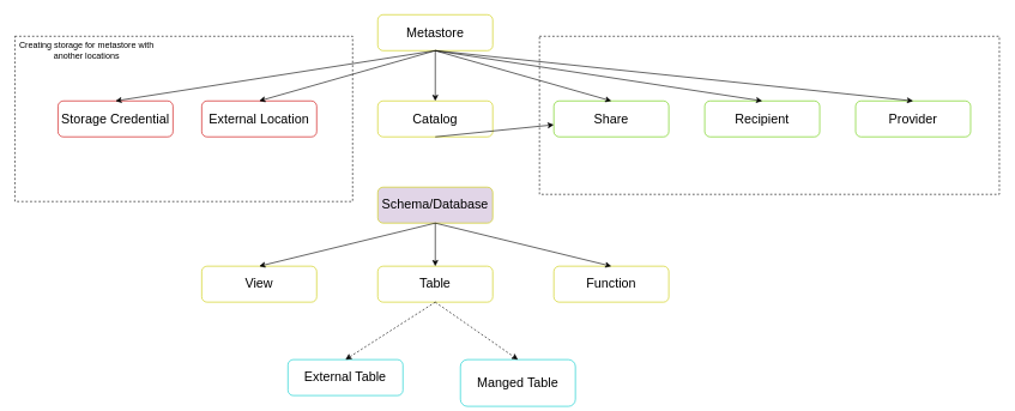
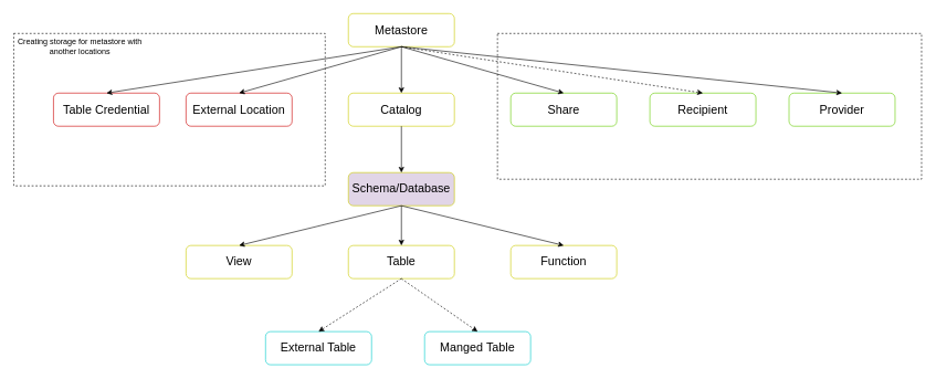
  <mxCell id="0" />
  <mxCell id="1" parent="0" />
  <mxCell id="2" value="" style="rounded=0;whiteSpace=wrap;html=1;fillColor=none;dashed=1;" vertex="1" parent="1"><mxGeometry x="750" y="50" width="640" height="220" as="geometry" /></mxCell>
  <mxCell id="3" value="" style="rounded=0;whiteSpace=wrap;html=1;fillColor=none;dashed=1;" vertex="1" parent="1"><mxGeometry x="20" y="50" width="470" height="230" as="geometry" /></mxCell>
  <mxCell id="4" value="&lt;font style=&quot;font-size: 18px;&quot;&gt;Metastore&lt;/font&gt;" style="rounded=1;whiteSpace=wrap;html=1;strokeColor=#CCCC00;" vertex="1" parent="1"><mxGeometry x="525" y="20" width="160" height="50" as="geometry" /></mxCell>
  <mxCell id="5" value="&lt;font style=&quot;font-size: 18px;&quot;&gt;Catalog&lt;/font&gt;" style="rounded=1;whiteSpace=wrap;html=1;strokeColor=#CCCC00;" vertex="1" parent="1"><mxGeometry x="525" y="140" width="160" height="50" as="geometry" /></mxCell>
  <mxCell id="6" value="&lt;font style=&quot;font-size: 18px;&quot;&gt;Schema/Database&lt;/font&gt;" style="rounded=1;whiteSpace=wrap;html=1;strokeColor=#CCCC00;fillColor=#e1d5e7;" vertex="1" parent="1"><mxGeometry x="525" y="260" width="160" height="50" as="geometry" /></mxCell>
  <mxCell id="7" value="&lt;span style=&quot;font-size: 18px;&quot;&gt;View&lt;/span&gt;" style="rounded=1;whiteSpace=wrap;html=1;strokeColor=#CCCC00;" vertex="1" parent="1"><mxGeometry x="280" y="370" width="160" height="50" as="geometry" /></mxCell>
  <mxCell id="8" value="&lt;font style=&quot;font-size: 18px;&quot;&gt;Table&lt;/font&gt;" style="rounded=1;whiteSpace=wrap;html=1;strokeColor=#CCCC00;" vertex="1" parent="1"><mxGeometry x="525" y="370" width="160" height="50" as="geometry" /></mxCell>
  <mxCell id="9" value="&lt;font style=&quot;font-size: 18px;&quot;&gt;Function&lt;/font&gt;" style="rounded=1;whiteSpace=wrap;html=1;strokeColor=#CCCC00;" vertex="1" parent="1"><mxGeometry x="770" y="370" width="160" height="50" as="geometry" /></mxCell>
  <mxCell id="10" value="&lt;font style=&quot;font-size: 18px;&quot;&gt;External Table&lt;/font&gt;" style="rounded=1;whiteSpace=wrap;html=1;strokeColor=#00CCCC;" vertex="1" parent="1"><mxGeometry x="400" y="500" width="160" height="50" as="geometry" /></mxCell>
- <mxCell id="11" value="&lt;font style=&quot;font-size: 18px;&quot;&gt;Manged Table&lt;/font&gt;" style="rounded=1;whiteSpace=wrap;html=1;strokeColor=#00CCCC;" vertex="1" parent="1"><mxGeometry x="640" y="500" width="160" height="65" as="geometry" /></mxCell>
+ <mxCell id="11" value="&lt;font style=&quot;font-size: 18px;&quot;&gt;Manged Table&lt;/font&gt;" style="rounded=1;whiteSpace=wrap;html=1;strokeColor=#00CCCC;" vertex="1" parent="1"><mxGeometry x="640" y="500" width="160" height="50" as="geometry" /></mxCell>
  <mxCell id="12" value="" style="endArrow=classic;html=1;rounded=0;exitX=0.5;exitY=1;exitDx=0;exitDy=0;entryX=0.5;entryY=0;entryDx=0;entryDy=0;" edge="1" parent="1" source="4" target="5"><mxGeometry width="50" height="50" relative="1" as="geometry"><mxPoint x="350" y="280" as="sourcePoint" /><mxPoint x="400" y="230" as="targetPoint" /></mxGeometry></mxCell>
- <mxCell id="13" value="" style="endArrow=classic;html=1;rounded=0;exitX=0.5;exitY=1;exitDx=0;exitDy=0;" edge="1" parent="1" source="5" target="21"><mxGeometry width="50" height="50" relative="1" as="geometry"><mxPoint x="770" y="210" as="sourcePoint" /><mxPoint x="820" y="160" as="targetPoint" /></mxGeometry></mxCell>
+ <mxCell id="13" value="" style="endArrow=classic;html=1;rounded=0;exitX=0.5;exitY=1;exitDx=0;exitDy=0;entryX=0.5;entryY=0;entryDx=0;entryDy=0;" edge="1" parent="1" source="5" target="6"><mxGeometry width="50" height="50" relative="1" as="geometry"><mxPoint x="770" y="210" as="sourcePoint" /><mxPoint x="820" y="160" as="targetPoint" /></mxGeometry></mxCell>
  <mxCell id="14" value="" style="endArrow=classic;html=1;rounded=0;exitX=0.5;exitY=1;exitDx=0;exitDy=0;entryX=0.5;entryY=0;entryDx=0;entryDy=0;" edge="1" parent="1" source="6" target="8"><mxGeometry width="50" height="50" relative="1" as="geometry"><mxPoint x="760" y="230" as="sourcePoint" /><mxPoint x="810" y="180" as="targetPoint" /></mxGeometry></mxCell>
  <mxCell id="15" value="" style="endArrow=classic;html=1;rounded=0;exitX=0.5;exitY=1;exitDx=0;exitDy=0;entryX=0.5;entryY=0;entryDx=0;entryDy=0;" edge="1" parent="1" source="6" target="7"><mxGeometry width="50" height="50" relative="1" as="geometry"><mxPoint x="310" y="250" as="sourcePoint" /><mxPoint x="360" y="200" as="targetPoint" /></mxGeometry></mxCell>
  <mxCell id="16" value="" style="endArrow=classic;html=1;rounded=0;exitX=0.5;exitY=1;exitDx=0;exitDy=0;entryX=0.5;entryY=0;entryDx=0;entryDy=0;" edge="1" parent="1" source="6" target="9"><mxGeometry width="50" height="50" relative="1" as="geometry"><mxPoint x="880" y="240" as="sourcePoint" /><mxPoint x="930" y="190" as="targetPoint" /></mxGeometry></mxCell>
  <mxCell id="17" value="" style="endArrow=classic;html=1;rounded=0;exitX=0.5;exitY=1;exitDx=0;exitDy=0;entryX=0.5;entryY=0;entryDx=0;entryDy=0;dashed=1;" edge="1" parent="1" source="8" target="10"><mxGeometry width="50" height="50" relative="1" as="geometry"><mxPoint x="220" y="550" as="sourcePoint" /><mxPoint x="270" y="500" as="targetPoint" /></mxGeometry></mxCell>
  <mxCell id="18" value="" style="endArrow=classic;html=1;rounded=0;exitX=0.5;exitY=1;exitDx=0;exitDy=0;entryX=0.5;entryY=0;entryDx=0;entryDy=0;dashed=1;" edge="1" parent="1" source="8" target="11"><mxGeometry width="50" height="50" relative="1" as="geometry"><mxPoint x="790" y="510" as="sourcePoint" /><mxPoint x="840" y="460" as="targetPoint" /></mxGeometry></mxCell>
  <mxCell id="19" value="&lt;span style=&quot;font-size: 18px;&quot;&gt;External Location&lt;/span&gt;" style="rounded=1;whiteSpace=wrap;html=1;strokeColor=#CC0000;" vertex="1" parent="1"><mxGeometry x="280" y="140" width="160" height="50" as="geometry" /></mxCell>
- <mxCell id="20" value="&lt;font style=&quot;font-size: 18px;&quot;&gt;Storage Credential&lt;/font&gt;" style="rounded=1;whiteSpace=wrap;html=1;strokeColor=#CC0000;" vertex="1" parent="1"><mxGeometry x="80" y="140" width="160" height="50" as="geometry" /></mxCell>
+ <mxCell id="20" value="&lt;font style=&quot;font-size: 18px;&quot;&gt;Table Credential&lt;/font&gt;" style="rounded=1;whiteSpace=wrap;html=1;strokeColor=#CC0000;" vertex="1" parent="1"><mxGeometry x="80" y="140" width="160" height="50" as="geometry" /></mxCell>
  <mxCell id="21" value="&lt;span style=&quot;font-size: 18px;&quot;&gt;Share&lt;/span&gt;" style="rounded=1;whiteSpace=wrap;html=1;strokeColor=#66CC00;" vertex="1" parent="1"><mxGeometry x="770" y="140" width="160" height="50" as="geometry" /></mxCell>
  <mxCell id="22" value="&lt;span style=&quot;font-size: 18px;&quot;&gt;Recipient&lt;/span&gt;" style="rounded=1;whiteSpace=wrap;html=1;strokeColor=#66CC00;" vertex="1" parent="1"><mxGeometry x="980" y="140" width="160" height="50" as="geometry" /></mxCell>
  <mxCell id="23" value="&lt;span style=&quot;font-size: 18px;&quot;&gt;Provider&lt;/span&gt;" style="rounded=1;whiteSpace=wrap;html=1;strokeColor=#66CC00;" vertex="1" parent="1"><mxGeometry x="1190" y="140" width="160" height="50" as="geometry" /></mxCell>
  <mxCell id="24" value="Creating storage for metastore with another locations" style="text;html=1;strokeColor=none;fillColor=none;align=center;verticalAlign=middle;whiteSpace=wrap;rounded=0;" vertex="1" parent="1"><mxGeometry x="20" y="50" width="200" height="40" as="geometry" /></mxCell>
  <mxCell id="25" value="" style="endArrow=classic;html=1;rounded=0;exitX=0.5;exitY=1;exitDx=0;exitDy=0;entryX=0.5;entryY=0;entryDx=0;entryDy=0;" edge="1" parent="1" source="4" target="20"><mxGeometry width="50" height="50" relative="1" as="geometry"><mxPoint x="240" y="340" as="sourcePoint" /><mxPoint x="290" y="290" as="targetPoint" /></mxGeometry></mxCell>
  <mxCell id="26" value="" style="endArrow=classic;html=1;rounded=0;exitX=0.5;exitY=1;exitDx=0;exitDy=0;entryX=0.5;entryY=0;entryDx=0;entryDy=0;" edge="1" parent="1" source="4" target="19"><mxGeometry width="50" height="50" relative="1" as="geometry"><mxPoint x="200" y="360" as="sourcePoint" /><mxPoint x="250" y="310" as="targetPoint" /></mxGeometry></mxCell>
  <mxCell id="27" value="" style="endArrow=classic;html=1;rounded=0;exitX=0.5;exitY=1;exitDx=0;exitDy=0;entryX=0.5;entryY=0;entryDx=0;entryDy=0;" edge="1" parent="1" source="4" target="21"><mxGeometry width="50" height="50" relative="1" as="geometry"><mxPoint x="830" y="310" as="sourcePoint" /><mxPoint x="880" y="260" as="targetPoint" /></mxGeometry></mxCell>
- <mxCell id="28" value="" style="endArrow=classic;html=1;rounded=0;exitX=0.5;exitY=1;exitDx=0;exitDy=0;entryX=0.5;entryY=0;entryDx=0;entryDy=0;" edge="1" parent="1" source="4" target="22"><mxGeometry width="50" height="50" relative="1" as="geometry"><mxPoint x="850" y="-20" as="sourcePoint" /><mxPoint x="900" y="-70" as="targetPoint" /></mxGeometry></mxCell>
+ <mxCell id="28" value="" style="endArrow=classic;html=1;rounded=0;exitX=0.5;exitY=1;exitDx=0;exitDy=0;entryX=0.5;entryY=0;entryDx=0;entryDy=0;dashed=1;" edge="1" parent="1" source="4" target="22"><mxGeometry width="50" height="50" relative="1" as="geometry"><mxPoint x="850" y="-20" as="sourcePoint" /><mxPoint x="900" y="-70" as="targetPoint" /></mxGeometry></mxCell>
  <mxCell id="29" value="" style="endArrow=classic;html=1;rounded=0;exitX=0.5;exitY=1;exitDx=0;exitDy=0;entryX=0.5;entryY=0;entryDx=0;entryDy=0;" edge="1" parent="1" source="4" target="23"><mxGeometry width="50" height="50" relative="1" as="geometry"><mxPoint x="780" y="-10" as="sourcePoint" /><mxPoint x="830" y="-60" as="targetPoint" /></mxGeometry></mxCell>
